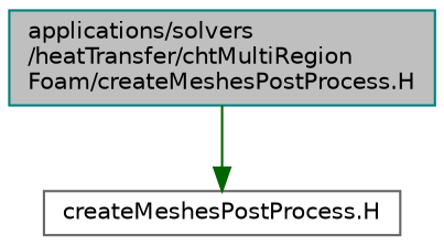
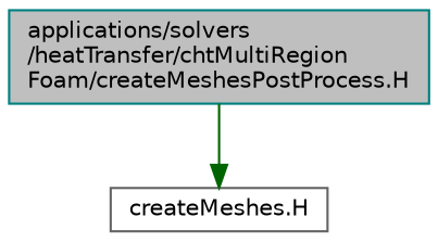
  digraph {
    node [fontname=Helvetica fontsize=10 shape=record]
    n1 [color=teal fillcolor=grey75 fontcolor=black height=0.2 label="applications/solvers\l/heatTransfer/chtMultiRegion\lFoam/createMeshesPostProcess.H" style=filled width=0.4]
-   n2 [color=gray40 height=0.2 label="createMeshesPostProcess.H" width=0.4]
+   n2 [color=gray40 height=0.2 label="createMeshes.H" width=0.4]
    n1 -> n2 [color=darkgreen fontname=Helvetica fontsize=10 labelfontname=Helvetica labelfontsize=10 style=solid]
  }
